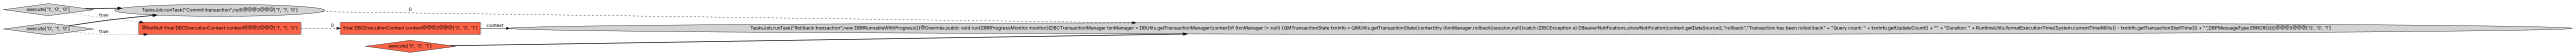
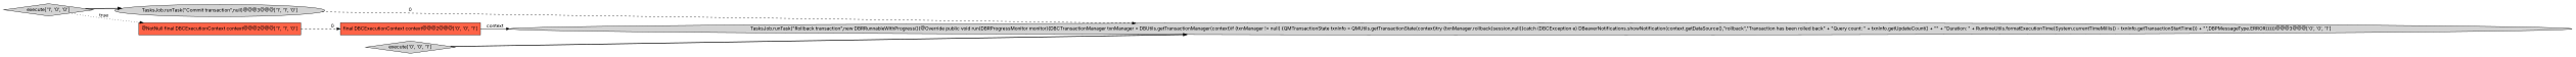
  digraph {
    fontname=Inter
    rankdir=LR
    node [fillcolor=lightgray fontname=Inter shape=diamond style=filled]
    edge [fontname=Inter style=bold]
    n1 [label="execute['1', '0', '0']"]
    n2 [fillcolor=tomato label="@NotNull final DBCExecutionContext context@@@2@@@['1', '1', '0']" shape=box]
    n3 [label="TasksJob.runTask(\"Commit transaction\",null)@@@3@@@['1', '1', '0']" shape=ellipse]
    n4 [fillcolor=tomato label="final DBCExecutionContext context@@@2@@@['0', '0', '1']" shape=box]
    n5 [label="TasksJob.runTask(\"Rollback transaction\",new DBRRunnableWithProgress(){@Override public void run(DBRProgressMonitor monitor){DBCTransactionManager txnManager = DBUtils.getTransactionManager(context)if (txnManager != null) {QMTransactionState txnInfo = QMUtils.getTransactionState(context)try {txnManager.rollback(session,null)}catch (DBCException e) DBeaverNotifications.showNotification(context.getDataSource(),\"rollback\",\"Transaction has been rolled back\" + \"Query count: \" + txnInfo.getUpdateCount() + \"\" + \"Duration: \" + RuntimeUtils.formatExecutionTime(System.currentTimeMillis() - txnInfo.getTransactionStartTime()) + \"\",DBPMessageType.ERROR)}}})@@@3@@@['0', '0', '1']" shape=ellipse]
-   n6 [fillcolor=tomato label="execute['0', '0', '1']"]
-   n7 [label="execute['0', '1', '0']"]
+   n6 [label="execute['0', '0', '1']"]
    n1 -> n2 [label=true style=dotted]
    n1 -> n3
    n2 -> n4 [label=0 style=dashed]
    n3 -> n5 [label=0 style=dashed]
    n4 -> n5 [label=context style=solid]
    n6 -> n5
-   n7 -> n2 [label=true style=dotted]
-   n7 -> n3
  }
